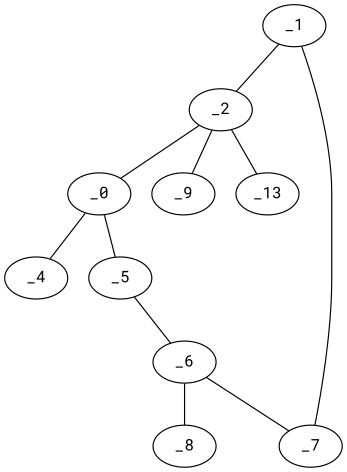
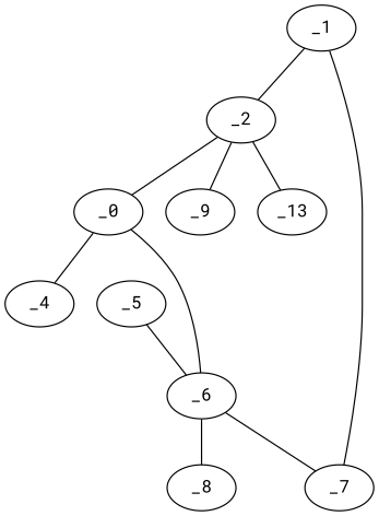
  graph {
    fontname="Roboto Mono"
    node [charge=0 chem=1 fontname="Roboto Mono" symbol="C  " x=4.5981 y=0.567]
    edge [fontname="Roboto Mono" valence=1]
    _1 [chem=4 symbol="N  "]
    _2 [x=3.7321 y=1.067]
    _7 [chem=4 symbol="N  " y=-0.433]
    n4 [label=_0 x=2.866]
    _9 [x=3.2321 y=1.933]
    n6 [label=_13 x=4.2321 y=1.933]
    _4 [chem=2 symbol="O  " x=2 y=1.067]
    _5 [chem=4 symbol="N  " x=2.866 y=-0.433]
    _6 [x=3.732 y=-0.933]
    _8 [chem=5 symbol="S  " x=3.732 y=-1.933]
    _1 -- _2
    _1 -- _7
    _2 -- n4
    _2 -- _9
    _2 -- n6
    n4 -- _4 [valence=2]
-   n4 -- _5
+   n4 -- _6
    _5 -- _6
    _6 -- _7
    _6 -- _8 [valence=2]
  }
